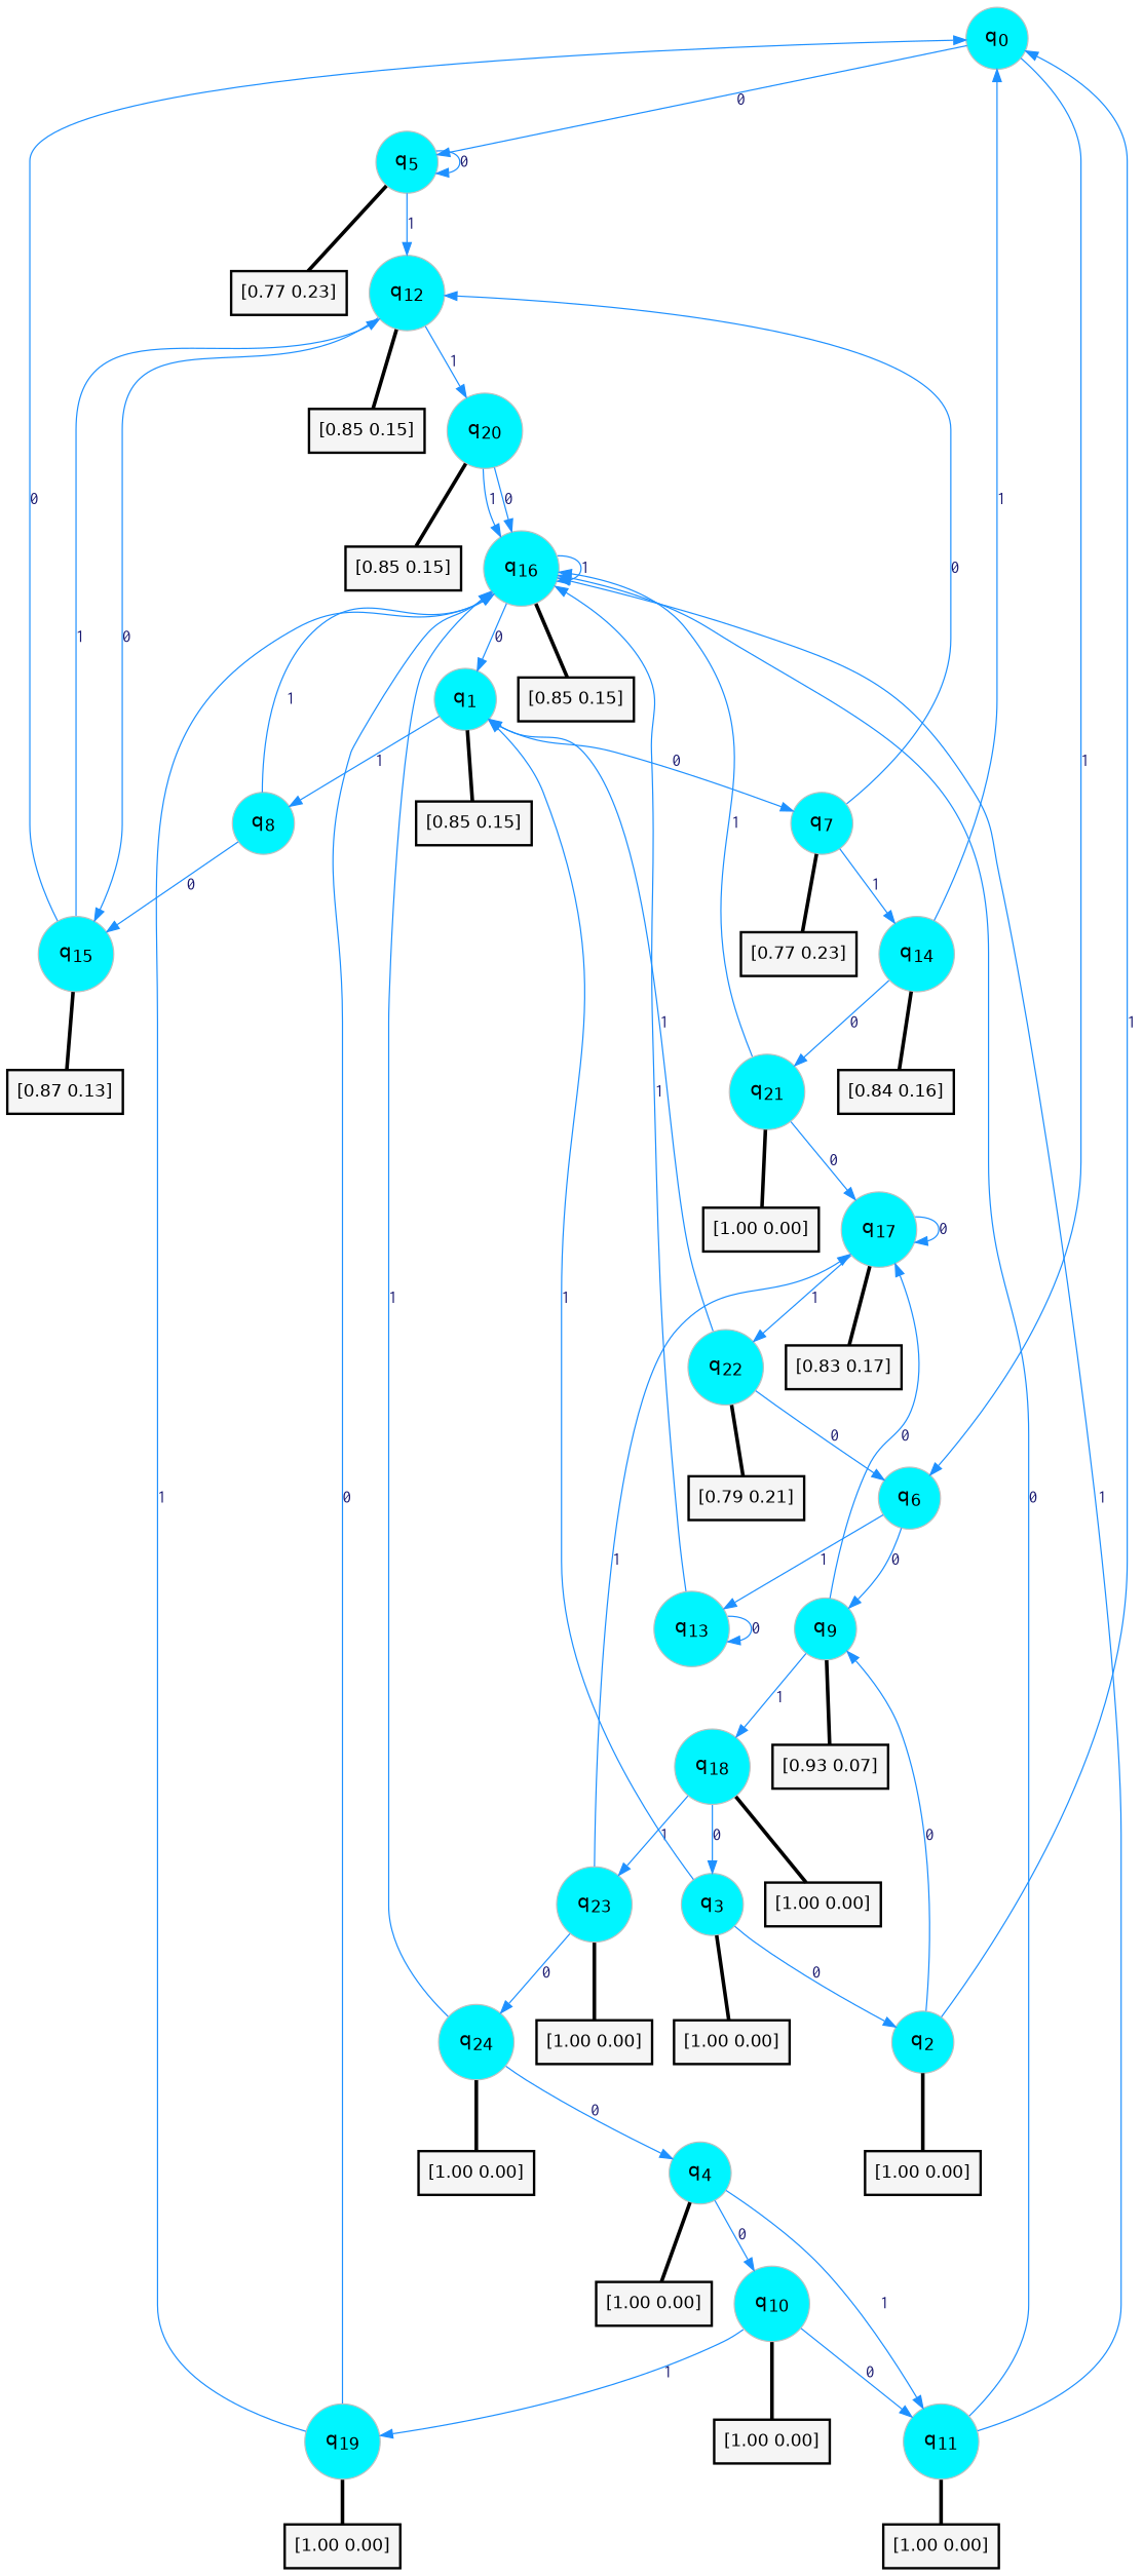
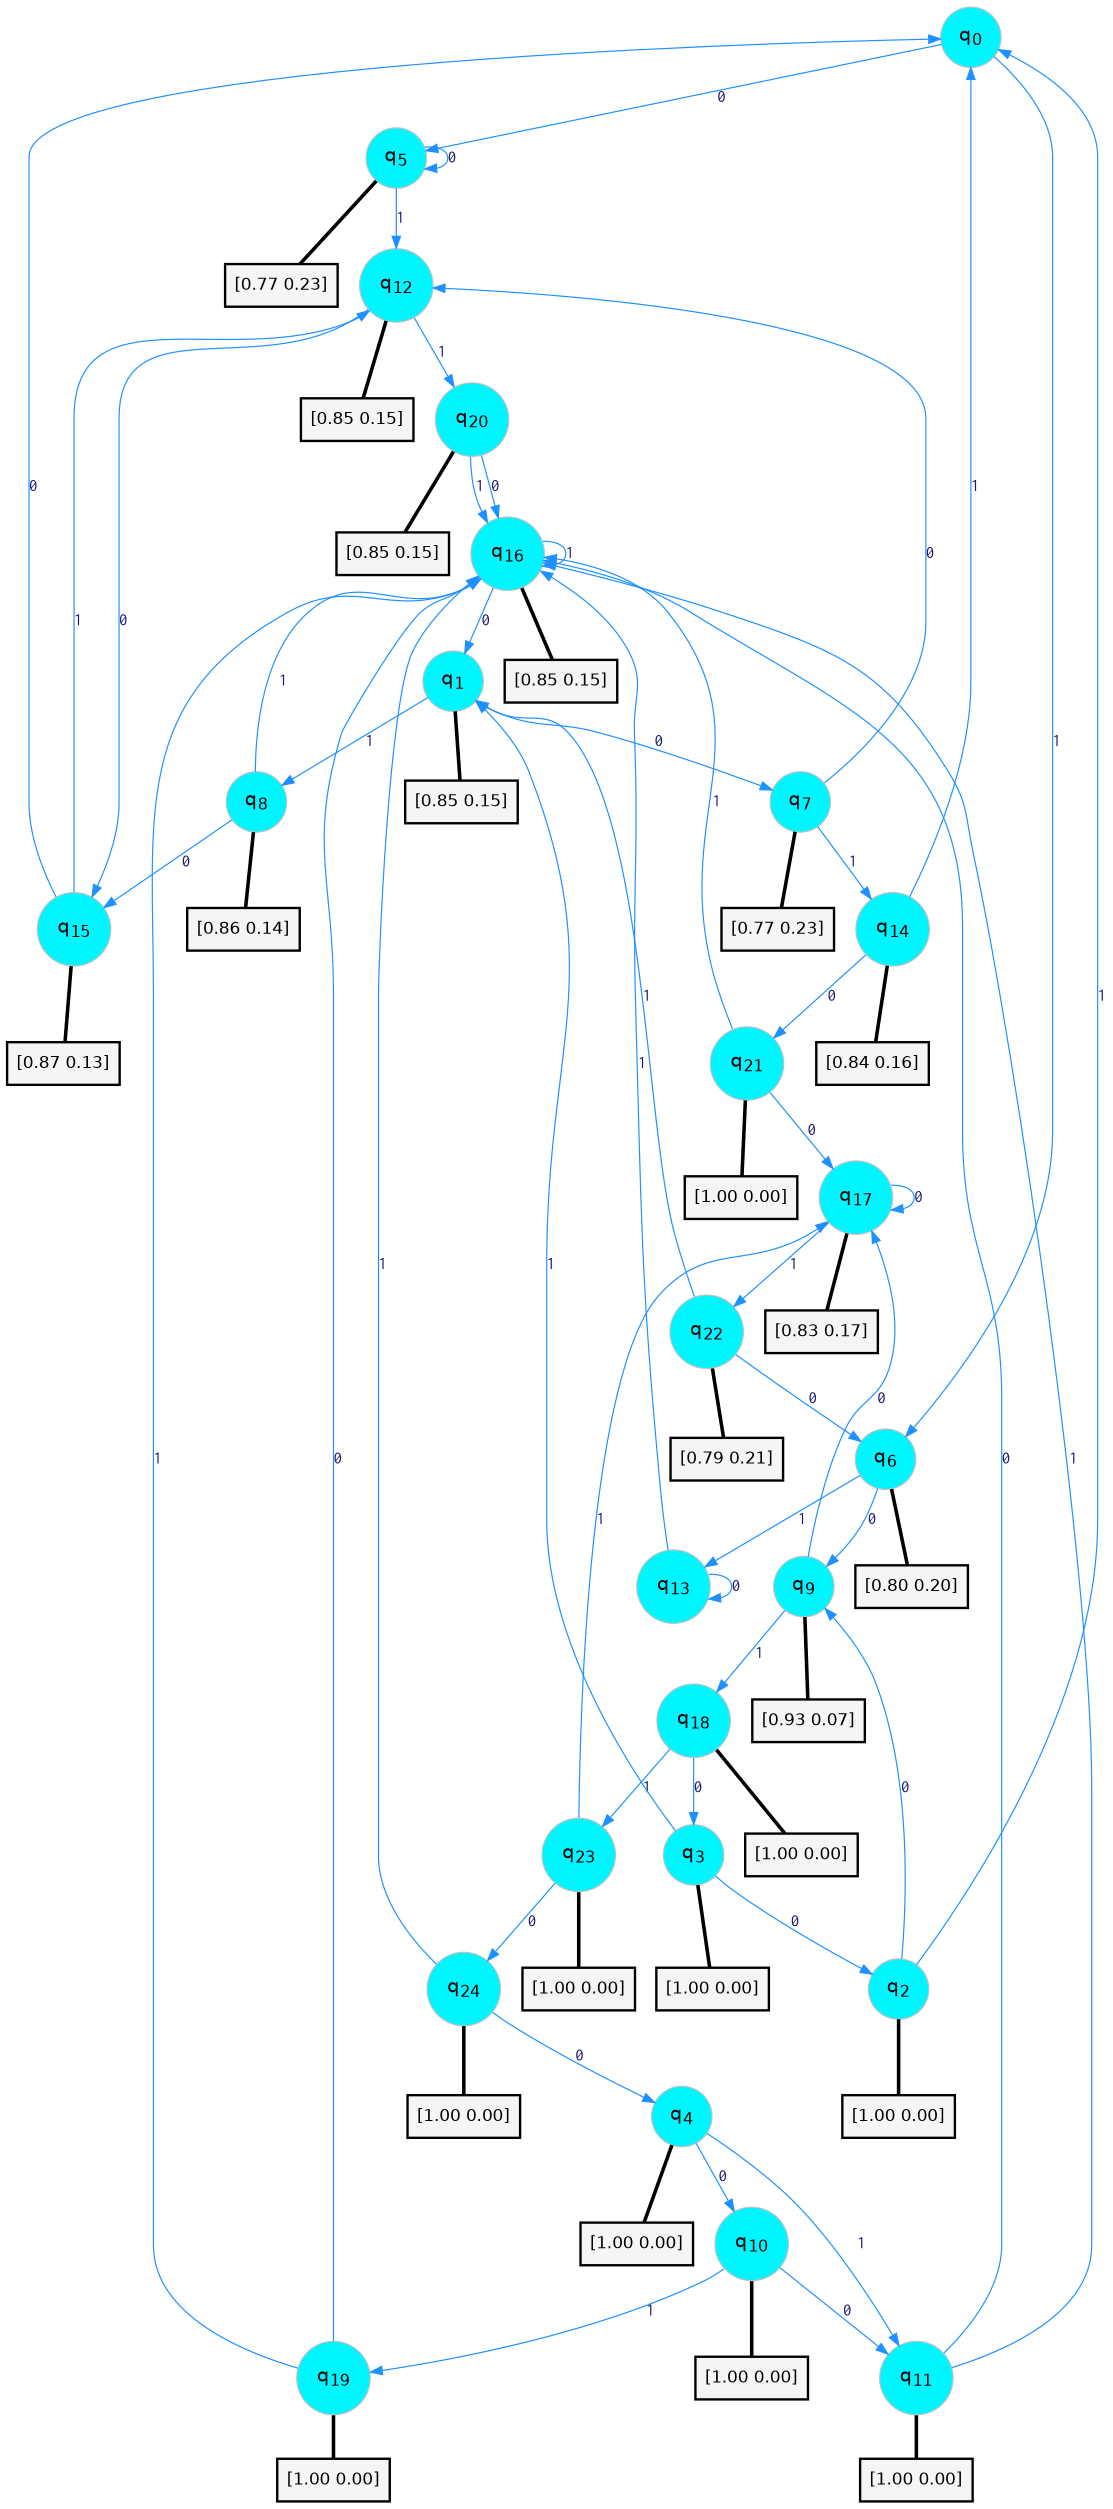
  digraph {
    rankdir=TD
    node [color=gray fillcolor=turquoise1 fontcolor=black fontname=Helvetica fontsize=16 fontweight=bold shape=circle style=filled]
    edge [arrowsize=1 color=dodgerblue1 fontcolor=midnightblue fontname=courier fontweight=bold penwidth=1 style=solid weight=20]
    n1 [label=<q<SUB>0</SUB>>]
    n2 [label=<q<SUB>5</SUB>>]
    n3 [label=<q<SUB>6</SUB>>]
    n4 [label=<q<SUB>12</SUB>>]
    n5 [color=black fillcolor=whitesmoke fontsize=14 label="[0.77 0.23]" penwidth=2 shape=box]
    n6 [label=<q<SUB>9</SUB>>]
    n7 [label=<q<SUB>13</SUB>>]
+   n8 [color=black fillcolor=whitesmoke fontsize=14 label="[0.80 0.20]" penwidth=2 shape=box]
    n9 [label=<q<SUB>1</SUB>>]
    n10 [label=<q<SUB>7</SUB>>]
    n11 [label=<q<SUB>8</SUB>>]
    n12 [color=black fillcolor=whitesmoke fontsize=14 label="[0.85 0.15]" penwidth=2 shape=box]
    n13 [label=<q<SUB>14</SUB>>]
    n14 [color=black fillcolor=whitesmoke fontsize=14 label="[0.77 0.23]" penwidth=2 shape=box]
    n15 [label=<q<SUB>15</SUB>>]
    n16 [label=<q<SUB>16</SUB>>]
+   n17 [color=black fillcolor=whitesmoke fontsize=14 label="[0.86 0.14]" penwidth=2 shape=box]
    n18 [label=<q<SUB>2</SUB>>]
    n19 [color=black fillcolor=whitesmoke fontsize=14 label="[1.00 0.00]" penwidth=2 shape=box]
    n20 [label=<q<SUB>17</SUB>>]
    n21 [label=<q<SUB>18</SUB>>]
    n22 [color=black fillcolor=whitesmoke fontsize=14 label="[0.93 0.07]" penwidth=2 shape=box]
    n23 [label=<q<SUB>3</SUB>>]
    n24 [color=black fillcolor=whitesmoke fontsize=14 label="[1.00 0.00]" penwidth=2 shape=box]
    n25 [label=<q<SUB>4</SUB>>]
    n26 [label=<q<SUB>10</SUB>>]
    n27 [label=<q<SUB>11</SUB>>]
    n28 [color=black fillcolor=whitesmoke fontsize=14 label="[1.00 0.00]" penwidth=2 shape=box]
    n29 [label=<q<SUB>19</SUB>>]
    n30 [color=black fillcolor=whitesmoke fontsize=14 label="[1.00 0.00]" penwidth=2 shape=box]
    n31 [color=black fillcolor=whitesmoke fontsize=14 label="[1.00 0.00]" penwidth=2 shape=box]
    n32 [label=<q<SUB>20</SUB>>]
    n33 [color=black fillcolor=whitesmoke fontsize=14 label="[0.85 0.15]" penwidth=2 shape=box]
    n34 [label=<q<SUB>21</SUB>>]
    n35 [color=black fillcolor=whitesmoke fontsize=14 label="[0.84 0.16]" penwidth=2 shape=box]
    n36 [color=black fillcolor=whitesmoke fontsize=14 label="[0.87 0.13]" penwidth=2 shape=box]
    n37 [color=black fillcolor=whitesmoke fontsize=14 label="[0.85 0.15]" penwidth=2 shape=box]
    n38 [label=<q<SUB>22</SUB>>]
    n39 [color=black fillcolor=whitesmoke fontsize=14 label="[0.83 0.17]" penwidth=2 shape=box]
    n40 [label=<q<SUB>23</SUB>>]
    n41 [color=black fillcolor=whitesmoke fontsize=14 label="[1.00 0.00]" penwidth=2 shape=box]
    n42 [color=black fillcolor=whitesmoke fontsize=14 label="[1.00 0.00]" penwidth=2 shape=box]
    n43 [color=black fillcolor=whitesmoke fontsize=14 label="[0.85 0.15]" penwidth=2 shape=box]
    n44 [color=black fillcolor=whitesmoke fontsize=14 label="[1.00 0.00]" penwidth=2 shape=box]
    n45 [color=black fillcolor=whitesmoke fontsize=14 label="[0.79 0.21]" penwidth=2 shape=box]
    n46 [label=<q<SUB>24</SUB>>]
    n47 [color=black fillcolor=whitesmoke fontsize=14 label="[1.00 0.00]" penwidth=2 shape=box]
    n48 [color=black fillcolor=whitesmoke fontsize=14 label="[1.00 0.00]" penwidth=2 shape=box]
    n1 -> n2 [label=0]
    n1 -> n3 [label=1]
    n2 -> n2 [label=0]
    n2 -> n4 [label=1]
    n2 -> n5 [arrowhead=none color=black penwidth=3]
    n3 -> n6 [label=0]
    n3 -> n7 [label=1]
+   n3 -> n8 [arrowhead=none color=black penwidth=3]
    n4 -> n15 [label=0]
    n4 -> n32 [label=1]
    n4 -> n33 [arrowhead=none color=black penwidth=3]
    n6 -> n20 [label=0]
    n6 -> n21 [label=1]
    n6 -> n22 [arrowhead=none color=black penwidth=3]
    n7 -> n7 [label=0]
    n7 -> n16 [label=1]
    n9 -> n10 [label=0]
    n9 -> n11 [label=1]
    n9 -> n12 [arrowhead=none color=black penwidth=3]
    n10 -> n4 [label=0]
    n10 -> n13 [label=1]
    n10 -> n14 [arrowhead=none color=black penwidth=3]
    n11 -> n15 [label=0]
    n11 -> n16 [label=1]
+   n11 -> n17 [arrowhead=none color=black penwidth=3]
    n13 -> n1 [label=1]
    n13 -> n34 [label=0]
    n13 -> n35 [arrowhead=none color=black penwidth=3]
    n15 -> n1 [label=0]
    n15 -> n4 [label=1]
    n15 -> n36 [arrowhead=none color=black penwidth=3]
    n16 -> n9 [label=0]
    n16 -> n16 [label=1]
    n16 -> n37 [arrowhead=none color=black penwidth=3]
    n18 -> n1 [label=1]
    n18 -> n6 [label=0]
    n18 -> n19 [arrowhead=none color=black penwidth=3]
    n20 -> n20 [label=0]
    n20 -> n38 [label=1]
    n20 -> n39 [arrowhead=none color=black penwidth=3]
    n21 -> n23 [label=0]
    n21 -> n40 [label=1]
    n21 -> n41 [arrowhead=none color=black penwidth=3]
    n23 -> n9 [label=1]
    n23 -> n18 [label=0]
    n23 -> n24 [arrowhead=none color=black penwidth=3]
    n25 -> n26 [label=0]
    n25 -> n27 [label=1]
    n25 -> n28 [arrowhead=none color=black penwidth=3]
    n26 -> n27 [label=0]
    n26 -> n29 [label=1]
    n26 -> n30 [arrowhead=none color=black penwidth=3]
    n27 -> n16 [label=0]
    n27 -> n16 [label=1]
    n27 -> n31 [arrowhead=none color=black penwidth=3]
    n29 -> n16 [label=0]
    n29 -> n16 [label=1]
    n29 -> n42 [arrowhead=none color=black penwidth=3]
    n32 -> n16 [label=0]
    n32 -> n16 [label=1]
    n32 -> n43 [arrowhead=none color=black penwidth=3]
    n34 -> n16 [label=1]
    n34 -> n20 [label=0]
    n34 -> n44 [arrowhead=none color=black penwidth=3]
    n38 -> n3 [label=0]
    n38 -> n9 [label=1]
    n38 -> n45 [arrowhead=none color=black penwidth=3]
    n40 -> n20 [label=1]
    n40 -> n46 [label=0]
    n40 -> n47 [arrowhead=none color=black penwidth=3]
    n46 -> n16 [label=1]
    n46 -> n25 [label=0]
    n46 -> n48 [arrowhead=none color=black penwidth=3]
  }
